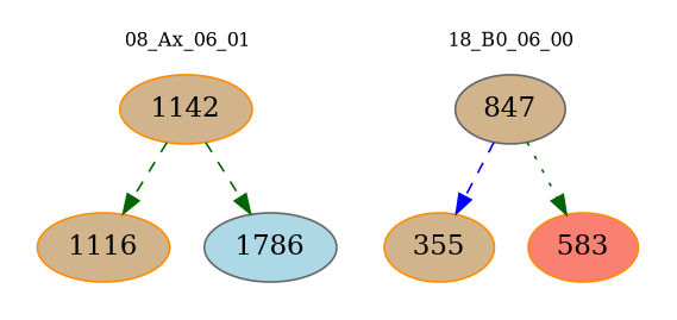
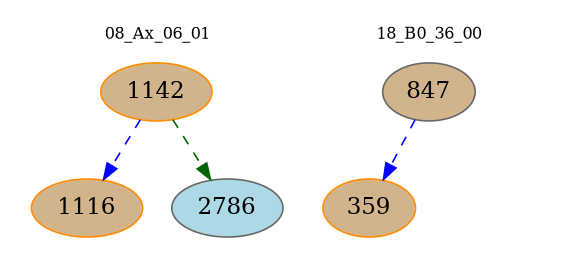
  digraph {
    node [color=darkorange fillcolor=tan style=filled]
    edge [color=blue style=dashed]
    n1 [label=1142]
    n2 [label=1116]
-   n3 [color=gray40 fillcolor=lightblue label=1786]
+   n3 [color=gray40 fillcolor=lightblue label=2786]
    n4 [color=gray40 label=847]
-   n5 [label=355]
-   n6 [fillcolor=salmon label=583]
+   n5 [label=359]
    subgraph cluster_1 {
      color=white
      fontsize=10
      label="08_Ax_06_01"
      n1
      n2
      n3
    }
    subgraph cluster_2 {
      color=white
      fontsize=10
-     label="18_B0_06_00"
+     label="18_B0_36_00"
      n4
      n5
-     n6
    }
-   n1 -> n2 [color=darkgreen]
+   n1 -> n2
    n1 -> n3 [color=darkgreen]
    n4 -> n5
-   n4 -> n6 [color=darkgreen style=dotted]
  }
